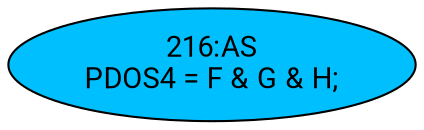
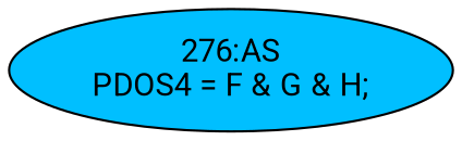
  strict digraph {
    rankdir=LR
    fontname=Roboto
-   n1 [ast="<pyverilog.vparser.ast.Assign object at 0x7f9359f3ef50>" def_var="['PDOS4']" fillcolor=deepskyblue label="216:AS\nPDOS4 = F & G & H;" statements="[]" style=filled typ=Assign use_var="['F', 'G', 'H']" fontname=Roboto]
+   n1 [ast="<pyverilog.vparser.ast.Assign object at 0x7f9359f3ef50>" def_var="['PDOS4']" fillcolor=deepskyblue label="276:AS\nPDOS4 = F & G & H;" statements="[]" style=filled typ=Assign use_var="['F', 'G', 'H']" fontname=Roboto]
  }
